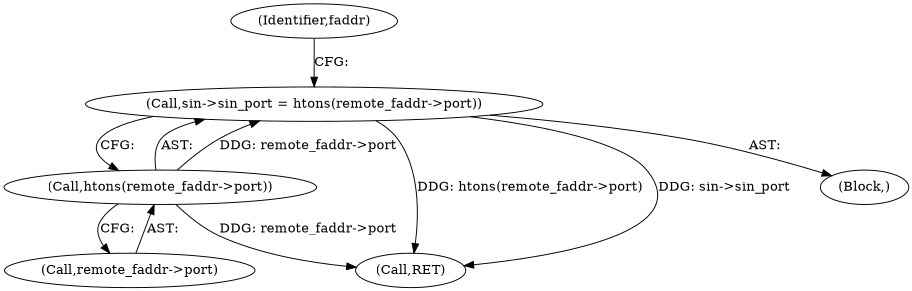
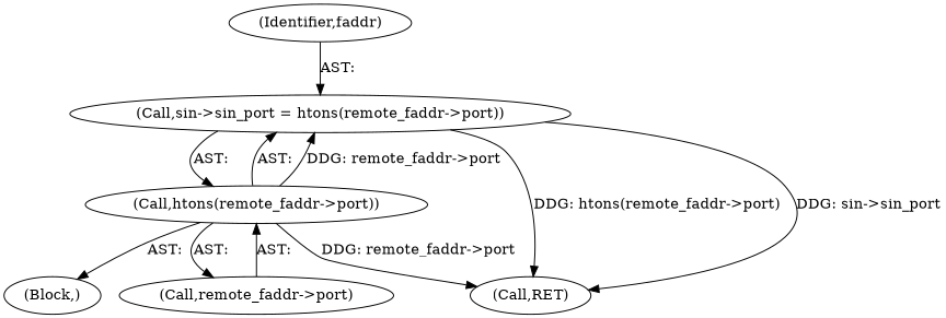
  digraph {
    n1 [label="(Call,sin->sin_port = htons(remote_faddr->port))"]
    n2 [label="(Call,htons(remote_faddr->port))"]
    n3 [label="(Call,RET)"]
    n4 [label="(Block,)"]
    n5 [label="(Call,remote_faddr->port)"]
    n6 [label="(Identifier,faddr)"]
-   n1 -> n2 [label="CFG: "]
+   n1 -> n2 [label="AST: "]
    n1 -> n3 [label="DDG: htons(remote_faddr->port)"]
    n1 -> n3 [label="DDG: sin->sin_port"]
-   n1 -> n4 [label="AST: "]
+   n2 -> n4 [label="AST: "]
    n2 -> n1 [label="AST: "]
    n2 -> n1 [label="DDG: remote_faddr->port"]
    n2 -> n3 [label="DDG: remote_faddr->port"]
-   n2 -> n5 [label="CFG: "]
+   n2 -> n5 [label="AST: "]
    n5 -> n2 [label="AST: "]
-   n6 -> n1 [label="CFG: "]
+   n6 -> n1 [label="AST: "]
  }
